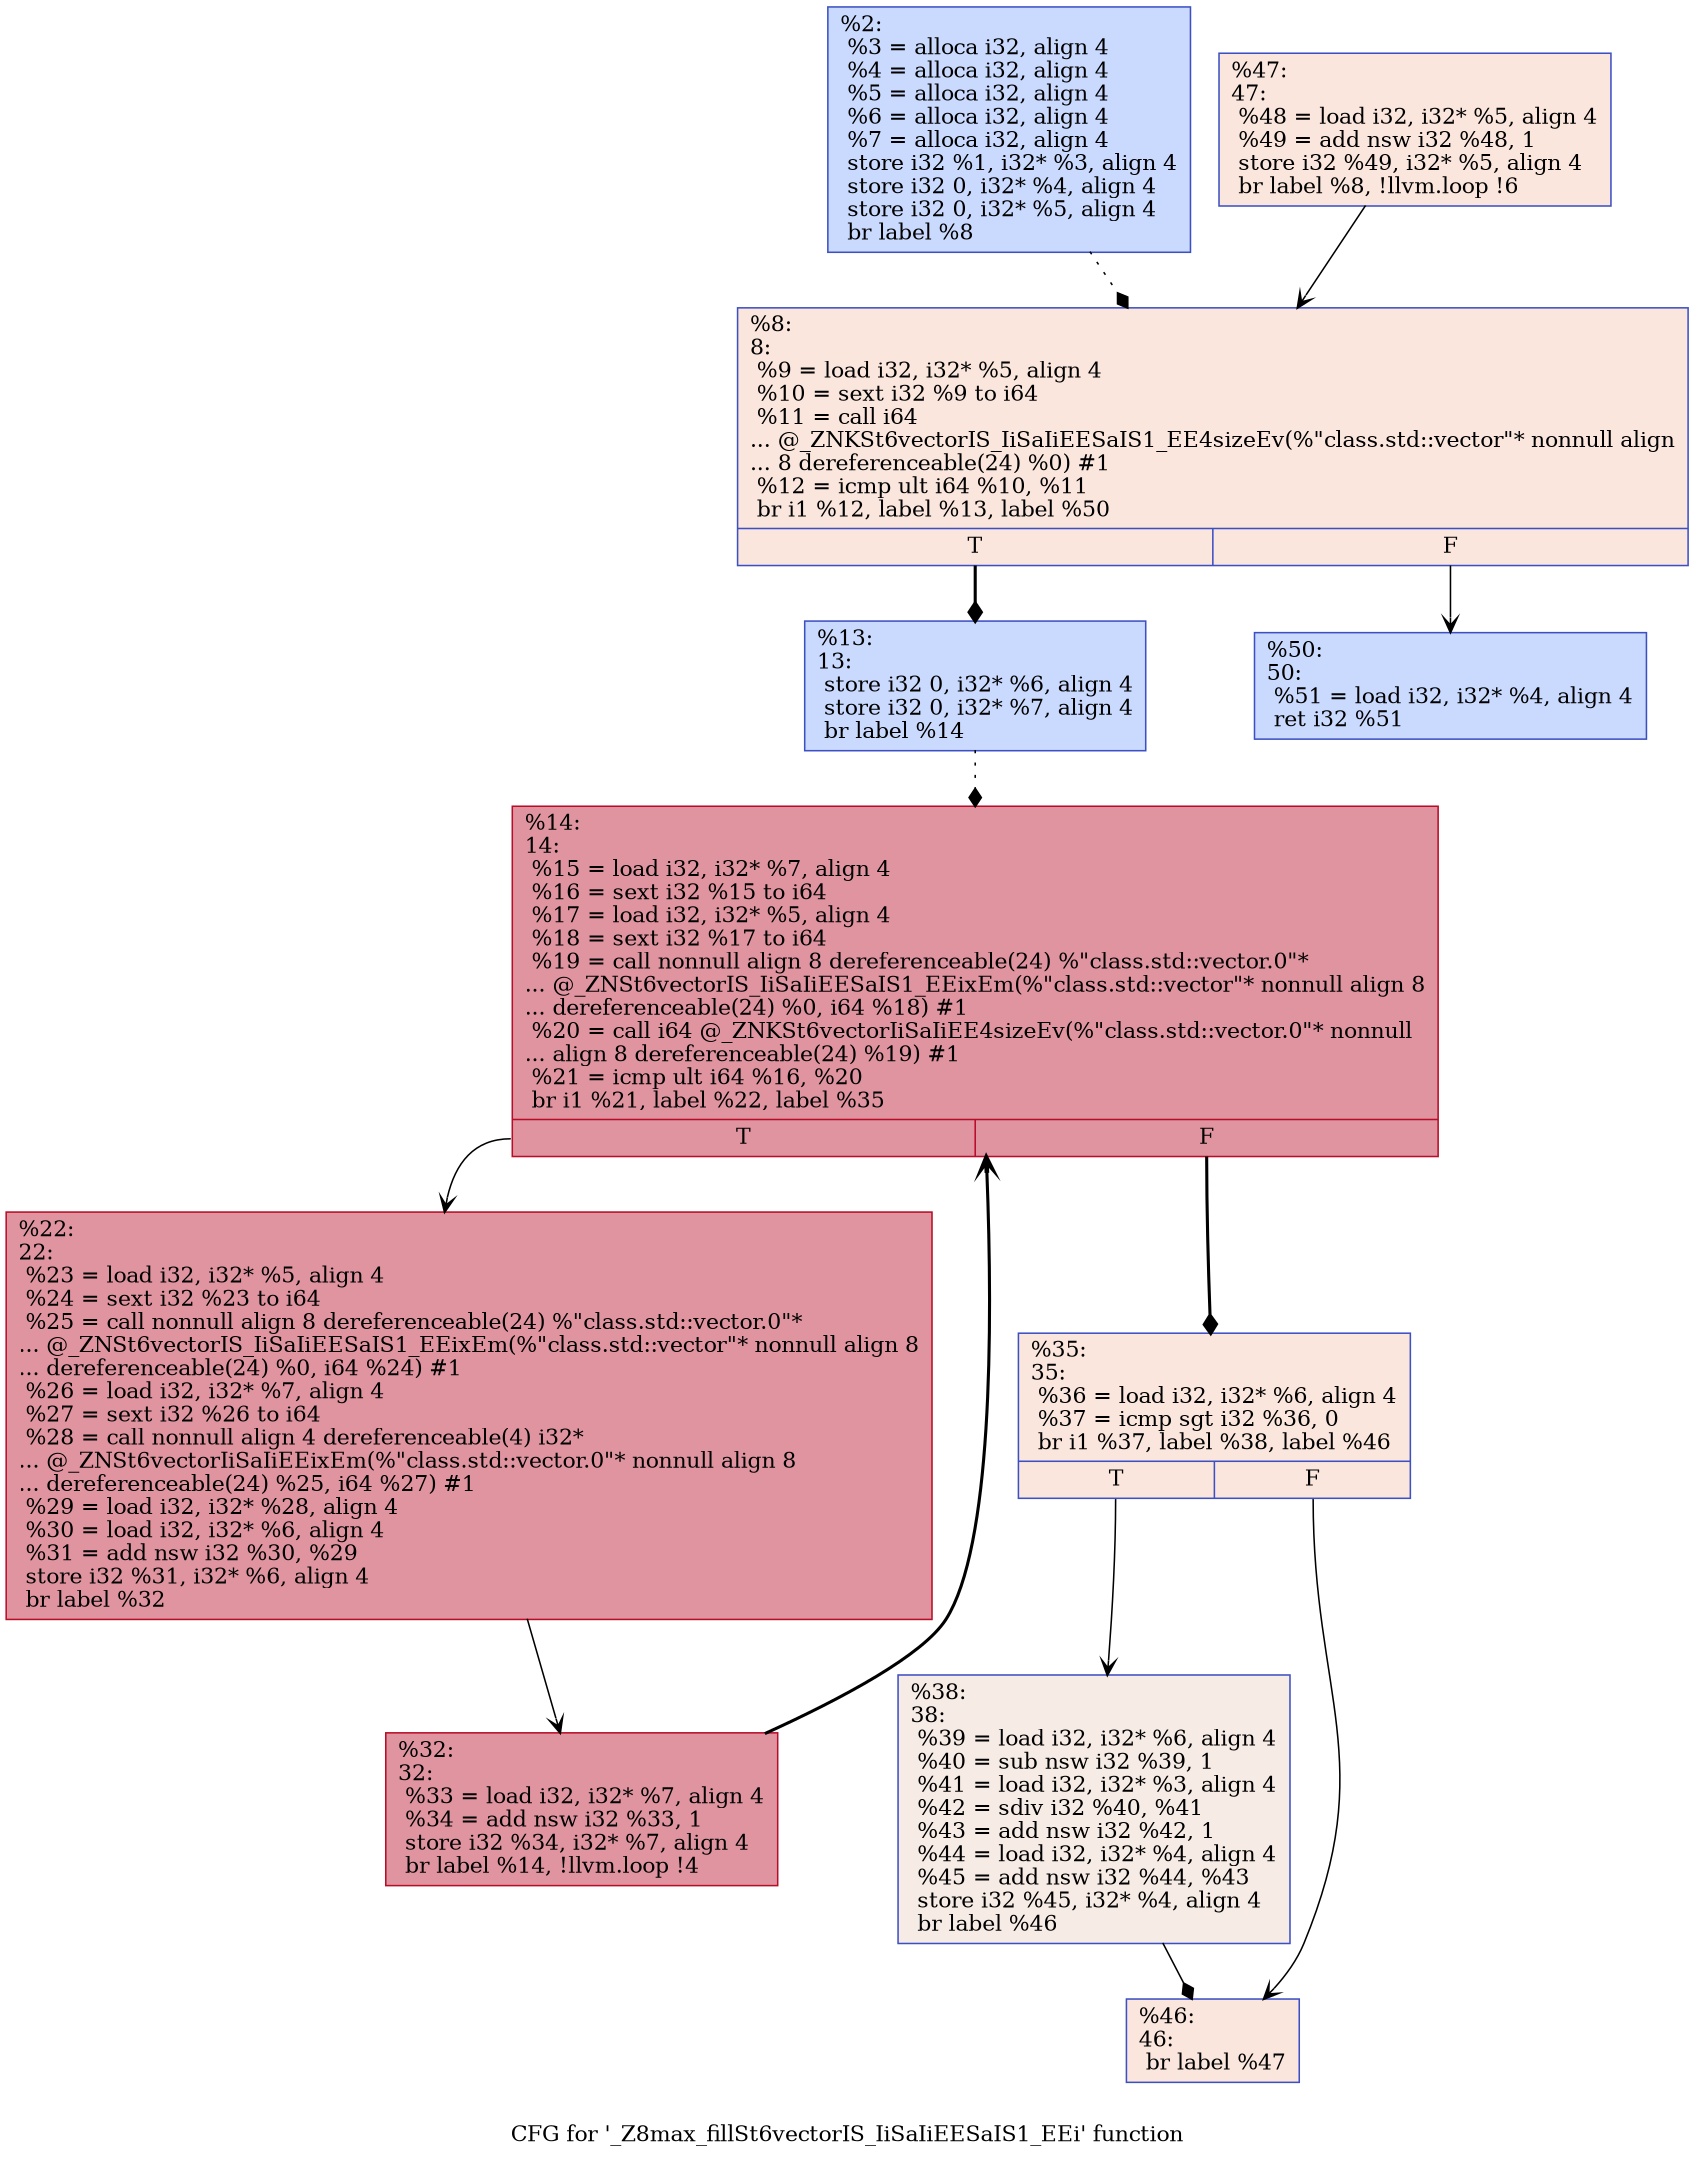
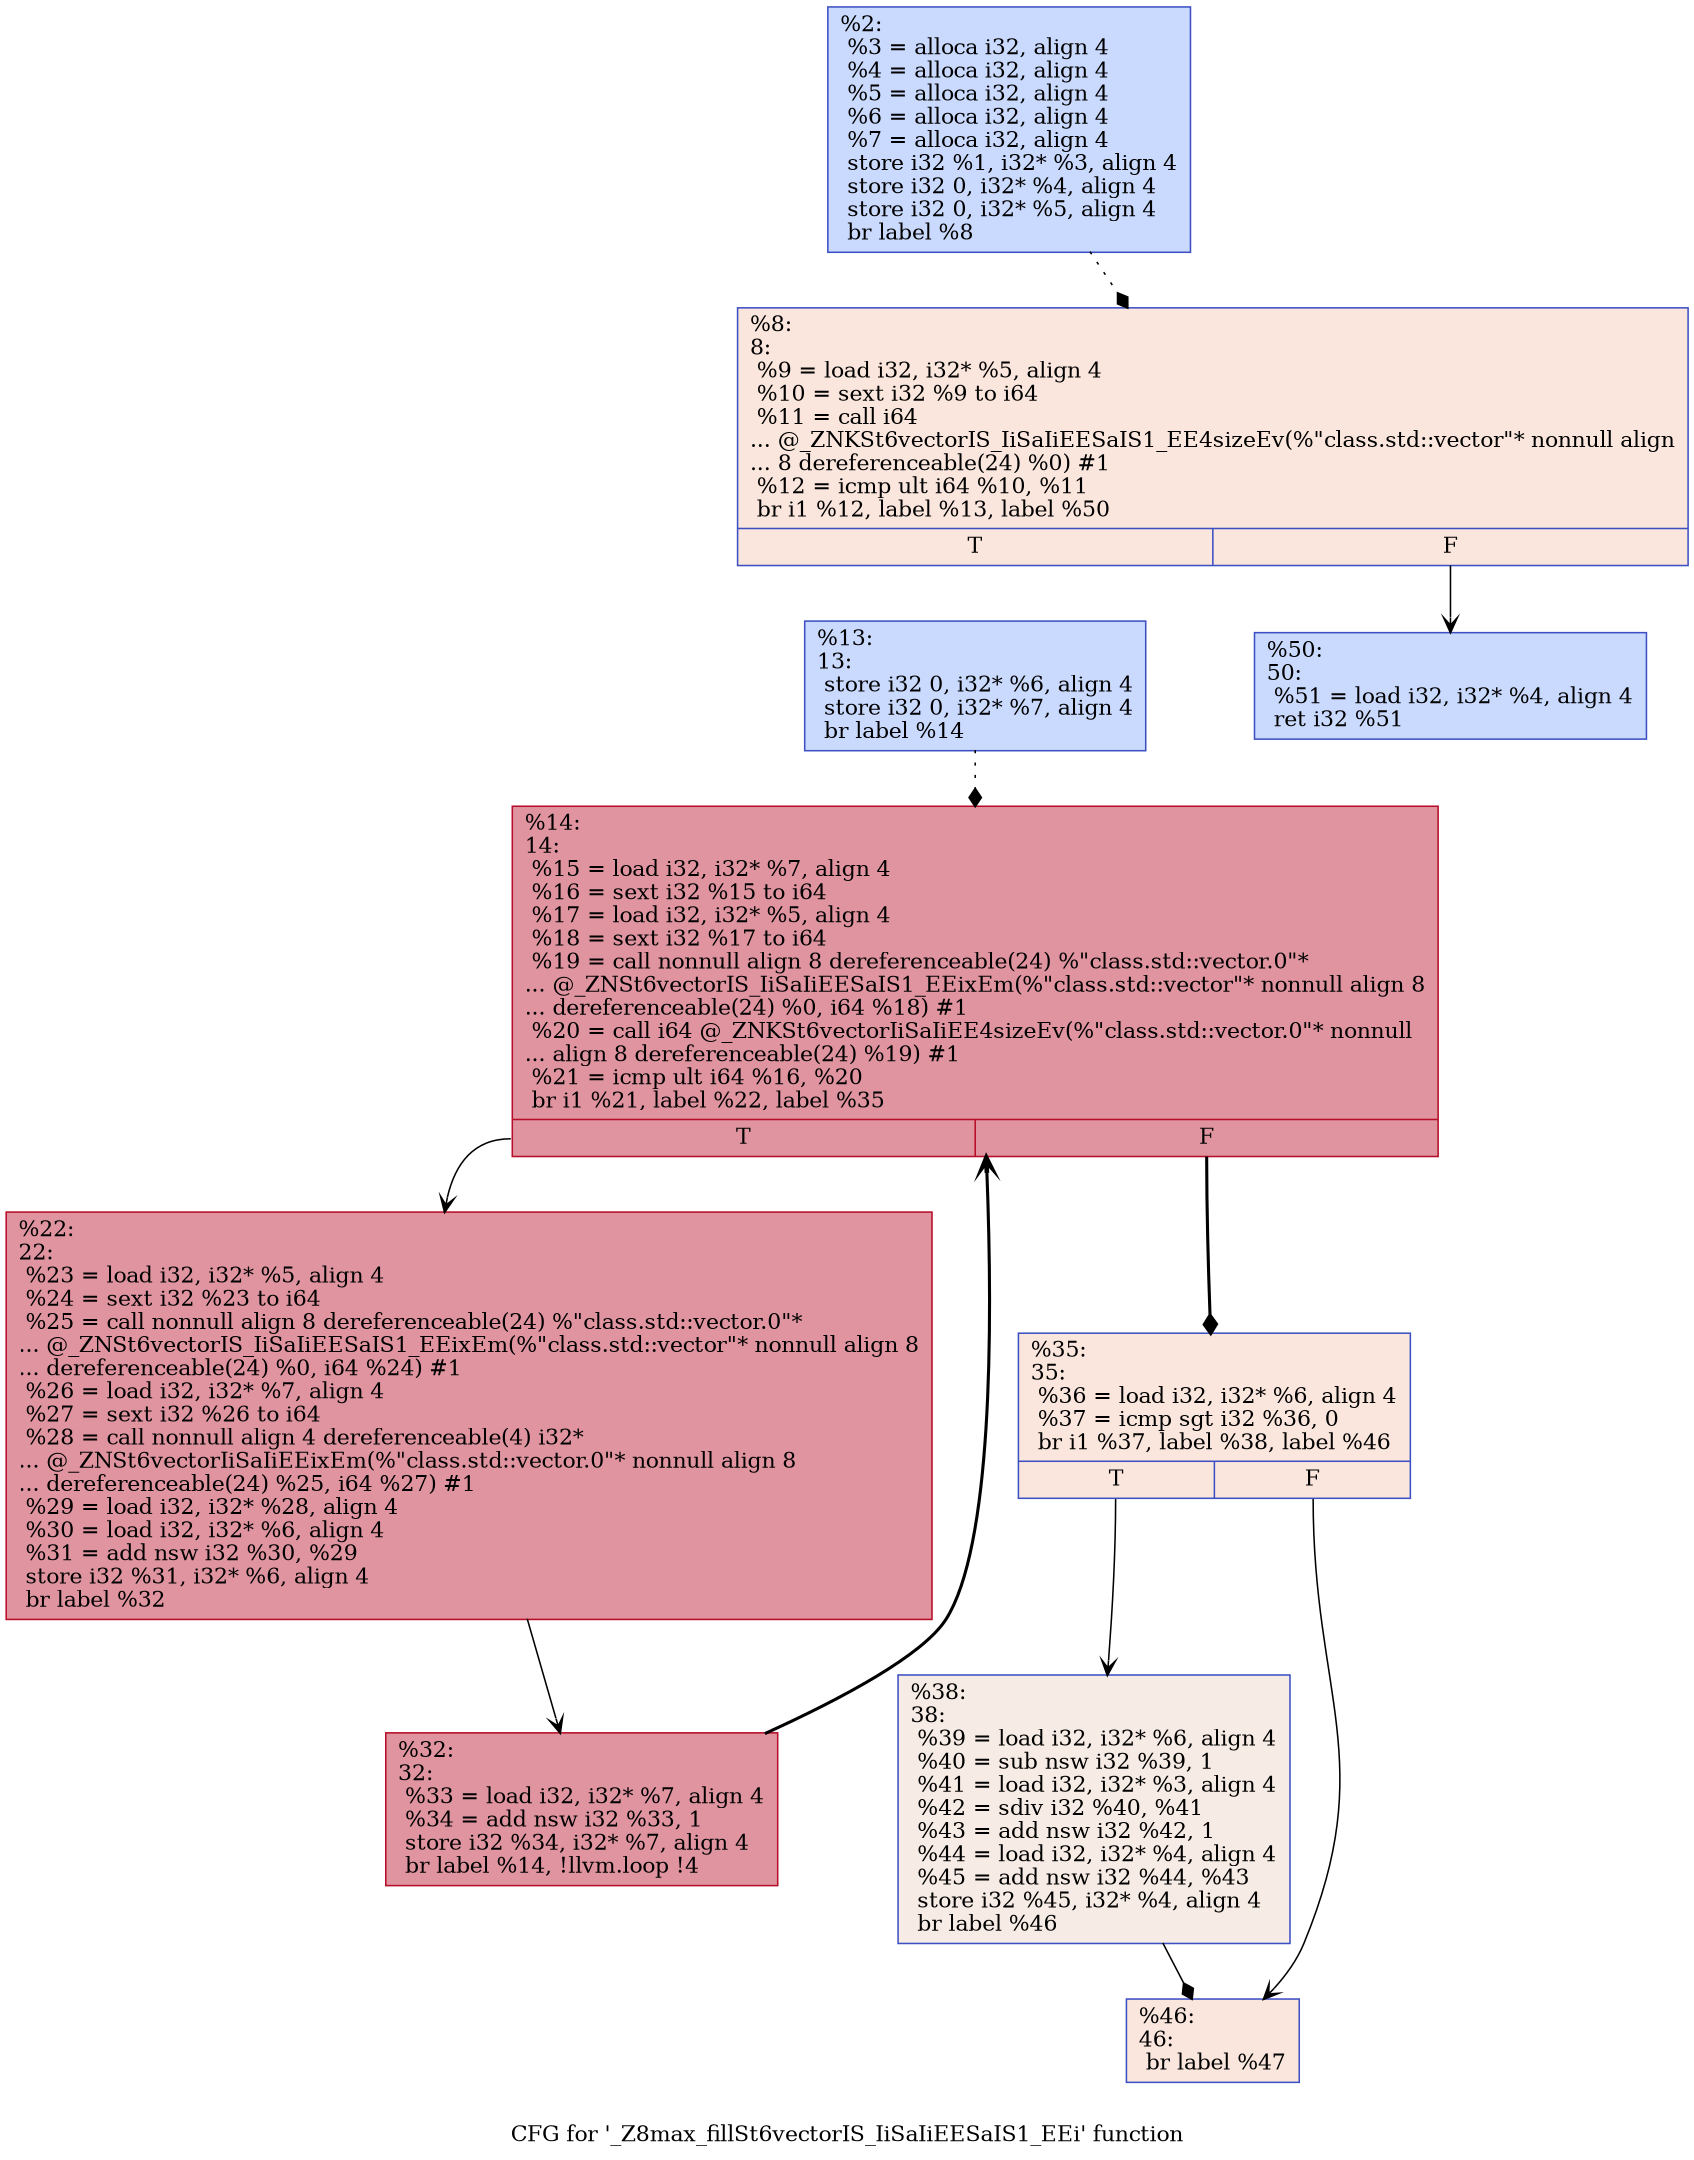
  digraph {
    label="CFG for '_Z8max_fillSt6vectorIS_IiSaIiEESaIS1_EEi' function"
    node [color="#3d50c3ff" fillcolor="#f3c7b170" shape=record style=filled]
    edge [arrowhead=vee style=solid]
    n1 [fillcolor="#88abfd70" label="{%2:\l  %3 = alloca i32, align 4\l  %4 = alloca i32, align 4\l  %5 = alloca i32, align 4\l  %6 = alloca i32, align 4\l  %7 = alloca i32, align 4\l  store i32 %1, i32* %3, align 4\l  store i32 0, i32* %4, align 4\l  store i32 0, i32* %5, align 4\l  br label %8\l}"]
    n2 [label="{%8:\l8:                                                \l  %9 = load i32, i32* %5, align 4\l  %10 = sext i32 %9 to i64\l  %11 = call i64\l... @_ZNKSt6vectorIS_IiSaIiEESaIS1_EE4sizeEv(%\"class.std::vector\"* nonnull align\l... 8 dereferenceable(24) %0) #1\l  %12 = icmp ult i64 %10, %11\l  br i1 %12, label %13, label %50\l|{<s0>T|<s1>F}}"]
    n3 [fillcolor="#88abfd70" label="{%13:\l13:                                               \l  store i32 0, i32* %6, align 4\l  store i32 0, i32* %7, align 4\l  br label %14\l}"]
    n4 [fillcolor="#88abfd70" label="{%50:\l50:                                               \l  %51 = load i32, i32* %4, align 4\l  ret i32 %51\l}"]
    n5 [color="#b70d28ff" fillcolor="#b70d2870" label="{%14:\l14:                                               \l  %15 = load i32, i32* %7, align 4\l  %16 = sext i32 %15 to i64\l  %17 = load i32, i32* %5, align 4\l  %18 = sext i32 %17 to i64\l  %19 = call nonnull align 8 dereferenceable(24) %\"class.std::vector.0\"*\l... @_ZNSt6vectorIS_IiSaIiEESaIS1_EEixEm(%\"class.std::vector\"* nonnull align 8\l... dereferenceable(24) %0, i64 %18) #1\l  %20 = call i64 @_ZNKSt6vectorIiSaIiEE4sizeEv(%\"class.std::vector.0\"* nonnull\l... align 8 dereferenceable(24) %19) #1\l  %21 = icmp ult i64 %16, %20\l  br i1 %21, label %22, label %35\l|{<s0>T|<s1>F}}"]
    n6 [color="#b70d28ff" fillcolor="#b70d2870" label="{%22:\l22:                                               \l  %23 = load i32, i32* %5, align 4\l  %24 = sext i32 %23 to i64\l  %25 = call nonnull align 8 dereferenceable(24) %\"class.std::vector.0\"*\l... @_ZNSt6vectorIS_IiSaIiEESaIS1_EEixEm(%\"class.std::vector\"* nonnull align 8\l... dereferenceable(24) %0, i64 %24) #1\l  %26 = load i32, i32* %7, align 4\l  %27 = sext i32 %26 to i64\l  %28 = call nonnull align 4 dereferenceable(4) i32*\l... @_ZNSt6vectorIiSaIiEEixEm(%\"class.std::vector.0\"* nonnull align 8\l... dereferenceable(24) %25, i64 %27) #1\l  %29 = load i32, i32* %28, align 4\l  %30 = load i32, i32* %6, align 4\l  %31 = add nsw i32 %30, %29\l  store i32 %31, i32* %6, align 4\l  br label %32\l}"]
    n7 [label="{%35:\l35:                                               \l  %36 = load i32, i32* %6, align 4\l  %37 = icmp sgt i32 %36, 0\l  br i1 %37, label %38, label %46\l|{<s0>T|<s1>F}}"]
    n8 [color="#b70d28ff" fillcolor="#b70d2870" label="{%32:\l32:                                               \l  %33 = load i32, i32* %7, align 4\l  %34 = add nsw i32 %33, 1\l  store i32 %34, i32* %7, align 4\l  br label %14, !llvm.loop !4\l}"]
    n9 [fillcolor="#ecd3c570" label="{%38:\l38:                                               \l  %39 = load i32, i32* %6, align 4\l  %40 = sub nsw i32 %39, 1\l  %41 = load i32, i32* %3, align 4\l  %42 = sdiv i32 %40, %41\l  %43 = add nsw i32 %42, 1\l  %44 = load i32, i32* %4, align 4\l  %45 = add nsw i32 %44, %43\l  store i32 %45, i32* %4, align 4\l  br label %46\l}"]
    n10 [label="{%46:\l46:                                               \l  br label %47\l}"]
-   n11 [label="{%47:\l47:                                               \l  %48 = load i32, i32* %5, align 4\l  %49 = add nsw i32 %48, 1\l  store i32 %49, i32* %5, align 4\l  br label %8, !llvm.loop !6\l}"]
    n1 -> n2 [arrowhead=diamond style=dotted]
-   n2 -> n3 [arrowhead=diamond style=bold tailport=s0]
    n2 -> n4 [tailport=s1]
    n3 -> n5 [arrowhead=diamond style=dotted]
    n5 -> n6 [tailport=s0]
    n5 -> n7 [arrowhead=diamond style=bold tailport=s1]
    n6 -> n8
    n7 -> n9 [tailport=s0]
    n7 -> n10 [tailport=s1]
    n8 -> n5 [style=bold]
    n9 -> n10 [arrowhead=diamond]
-   n11 -> n2
  }
